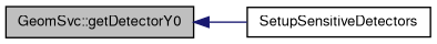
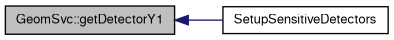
  digraph {
    rankdir=LR
    node [color=black fontname=FreeSans fontsize=10 shape=record]
-   n1 [fillcolor=grey75 fontcolor=black height=0.2 label="GeomSvc::getDetectorY0" style=filled width=0.4]
+   n1 [fillcolor=grey75 fontcolor=black height=0.2 label="GeomSvc::getDetectorY1" style=filled width=0.4]
    n2 [height=0.2 label=SetupSensitiveDetectors width=0.4]
    n1 -> n2 [color=midnightblue dir=back fontname=FreeSans fontsize=10 labelfontname=FreeSans labelfontsize=10 style=solid]
  }
